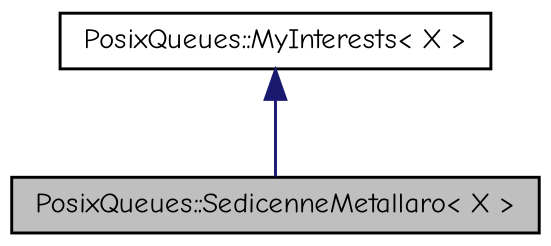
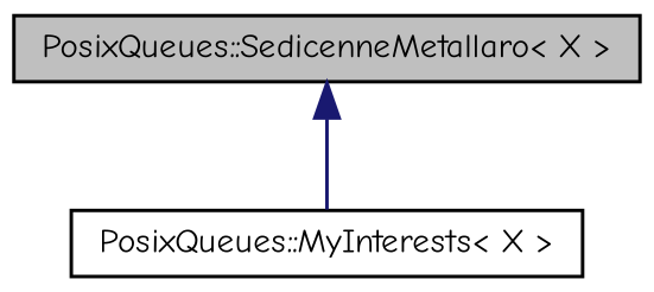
  digraph {
    fontname="Comic Neue"
    node [color=black fontname="Comic Neue" fontsize=10 shape=record style=filled]
    n1 [fillcolor=grey75 fontcolor=black height=0.2 label="PosixQueues::SedicenneMetallaro\< X \>" width=0.4]
    n2 [fillcolor=white height=0.2 label="PosixQueues::MyInterests\< X \>" width=0.4]
-   n2 -> n1 [color=midnightblue dir=back fontname="Comic Neue" fontsize=10 labelfontname="FreeSans.ttf" labelfontsize=10 style=solid]
+   n1 -> n2 [color=midnightblue dir=back fontname="Comic Neue" fontsize=10 labelfontname="FreeSans.ttf" labelfontsize=10 style=solid]
  }
